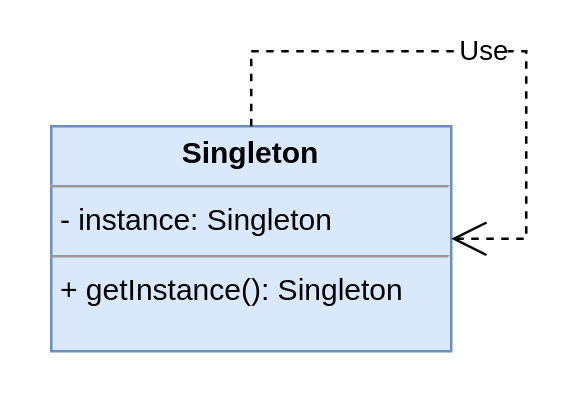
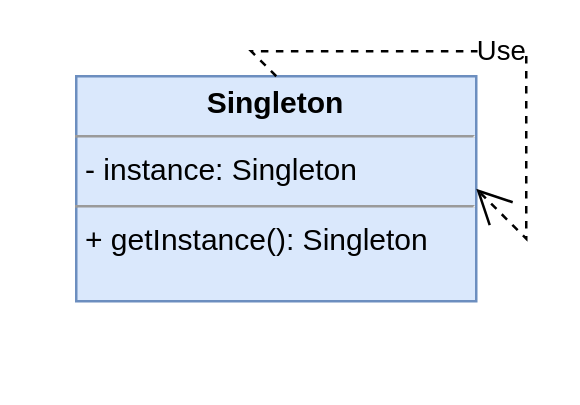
  <mxCell id="0" />
  <mxCell id="1" parent="0" />
- <mxCell id="2" value="&lt;p style=&quot;margin: 0px ; margin-top: 4px ; text-align: center&quot;&gt;&lt;b&gt;Singleton&lt;/b&gt;&lt;/p&gt;&lt;hr size=&quot;1&quot;&gt;&lt;p style=&quot;margin: 0px ; margin-left: 4px&quot;&gt;- instance: Singleton&lt;/p&gt;&lt;hr size=&quot;1&quot;&gt;&lt;p style=&quot;margin: 0px ; margin-left: 4px&quot;&gt;+ getInstance(): Singleton&lt;/p&gt;" style="verticalAlign=top;align=left;overflow=fill;fontSize=12;fontFamily=Helvetica;html=1;fillColor=#dae8fc;strokeColor=#6c8ebf;" parent="1" vertex="1"><mxGeometry x="20" y="50" width="160" height="90" as="geometry" /></mxCell>
+ <mxCell id="2" value="&lt;p style=&quot;margin: 0px ; margin-top: 4px ; text-align: center&quot;&gt;&lt;b&gt;Singleton&lt;/b&gt;&lt;/p&gt;&lt;hr size=&quot;1&quot;&gt;&lt;p style=&quot;margin: 0px ; margin-left: 4px&quot;&gt;- instance: Singleton&lt;/p&gt;&lt;hr size=&quot;1&quot;&gt;&lt;p style=&quot;margin: 0px ; margin-left: 4px&quot;&gt;+ getInstance(): Singleton&lt;/p&gt;" style="verticalAlign=top;align=left;overflow=fill;fontSize=12;fontFamily=Helvetica;html=1;fillColor=#dae8fc;strokeColor=#6c8ebf;" parent="1" vertex="1"><mxGeometry x="30" y="30" width="160" height="90" as="geometry" /></mxCell>
  <mxCell id="3" value="Use" style="endArrow=open;endSize=12;dashed=1;html=1;exitX=0.5;exitY=0;exitDx=0;exitDy=0;entryX=1;entryY=0.5;entryDx=0;entryDy=0;jumpSize=6;jumpStyle=none;strokeWidth=1;rounded=0;" parent="1" source="2" target="2" edge="1"><mxGeometry width="160" relative="1" as="geometry"><mxPoint x="200" y="50" as="sourcePoint" /><mxPoint x="200" y="80" as="targetPoint" /><Array as="points"><mxPoint x="100" y="20" /><mxPoint x="210" y="20" /><mxPoint x="210" y="95" /></Array></mxGeometry></mxCell>
